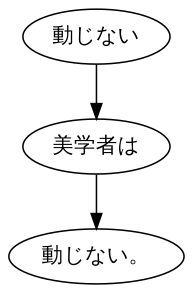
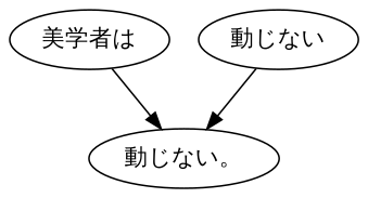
  digraph {
    fontname="Noto Serif"
    node [fontname="Noto Serif"]
    edge [fontname="Noto Serif"]
    n1 [label="美学者は"]
    n2 [label="動じない。"]
    n3 [label="動じない"]
    n1 -> n2
-   n3 -> n1
+   n3 -> n2
  }
